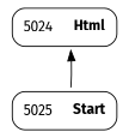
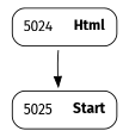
  digraph {
    fontname="Fira Sans"
    node [shape=none fontname="Fira Sans"]
    n1 [label=<<TABLE border='1' cellspacing='0' cellpadding='10' style='rounded' ><TR><TD border='0'>5024</TD><TD border='0'><B>Html</B></TD></TR></TABLE>>]
    n2 [label=<<TABLE border='1' cellspacing='0' cellpadding='10' style='rounded' ><TR><TD border='0'>5025</TD><TD border='0'><B>Start</B></TD></TR></TABLE>>]
-   n2 -> n1 [weight=2 fontname="Fira Sans"]
+   n1 -> n2 [weight=2 fontname="Fira Sans"]
  }
